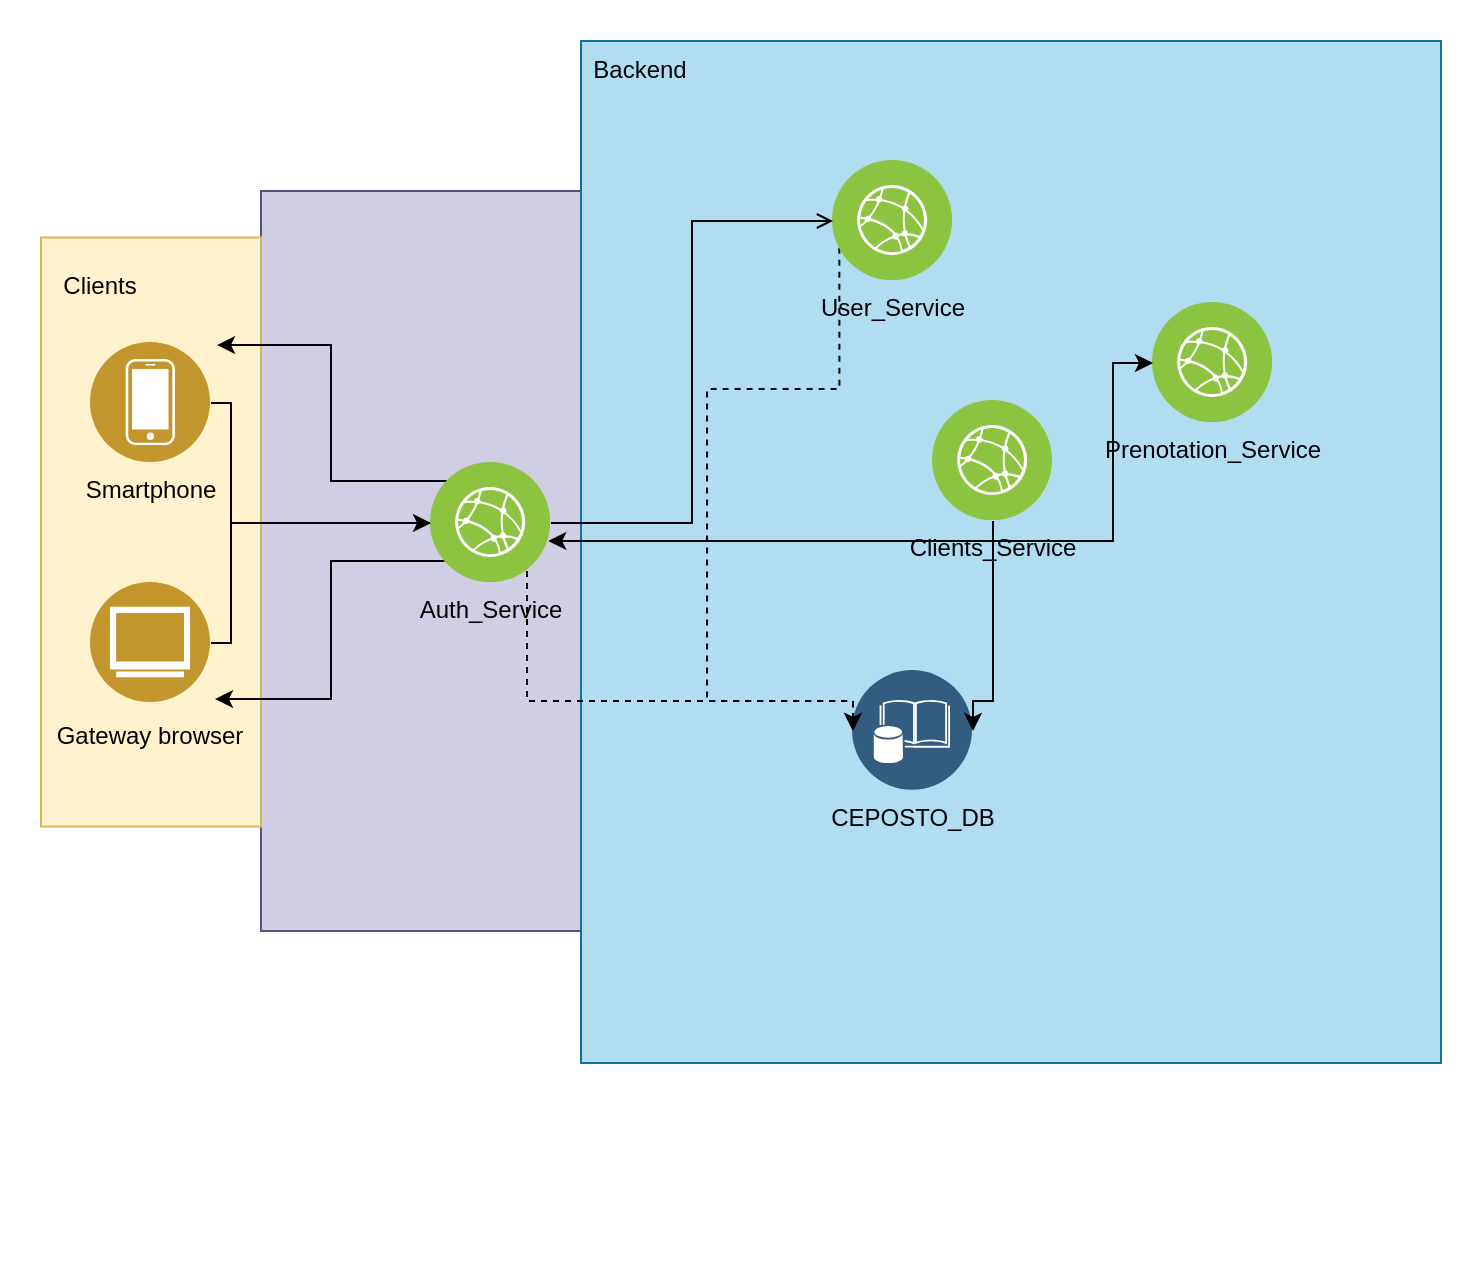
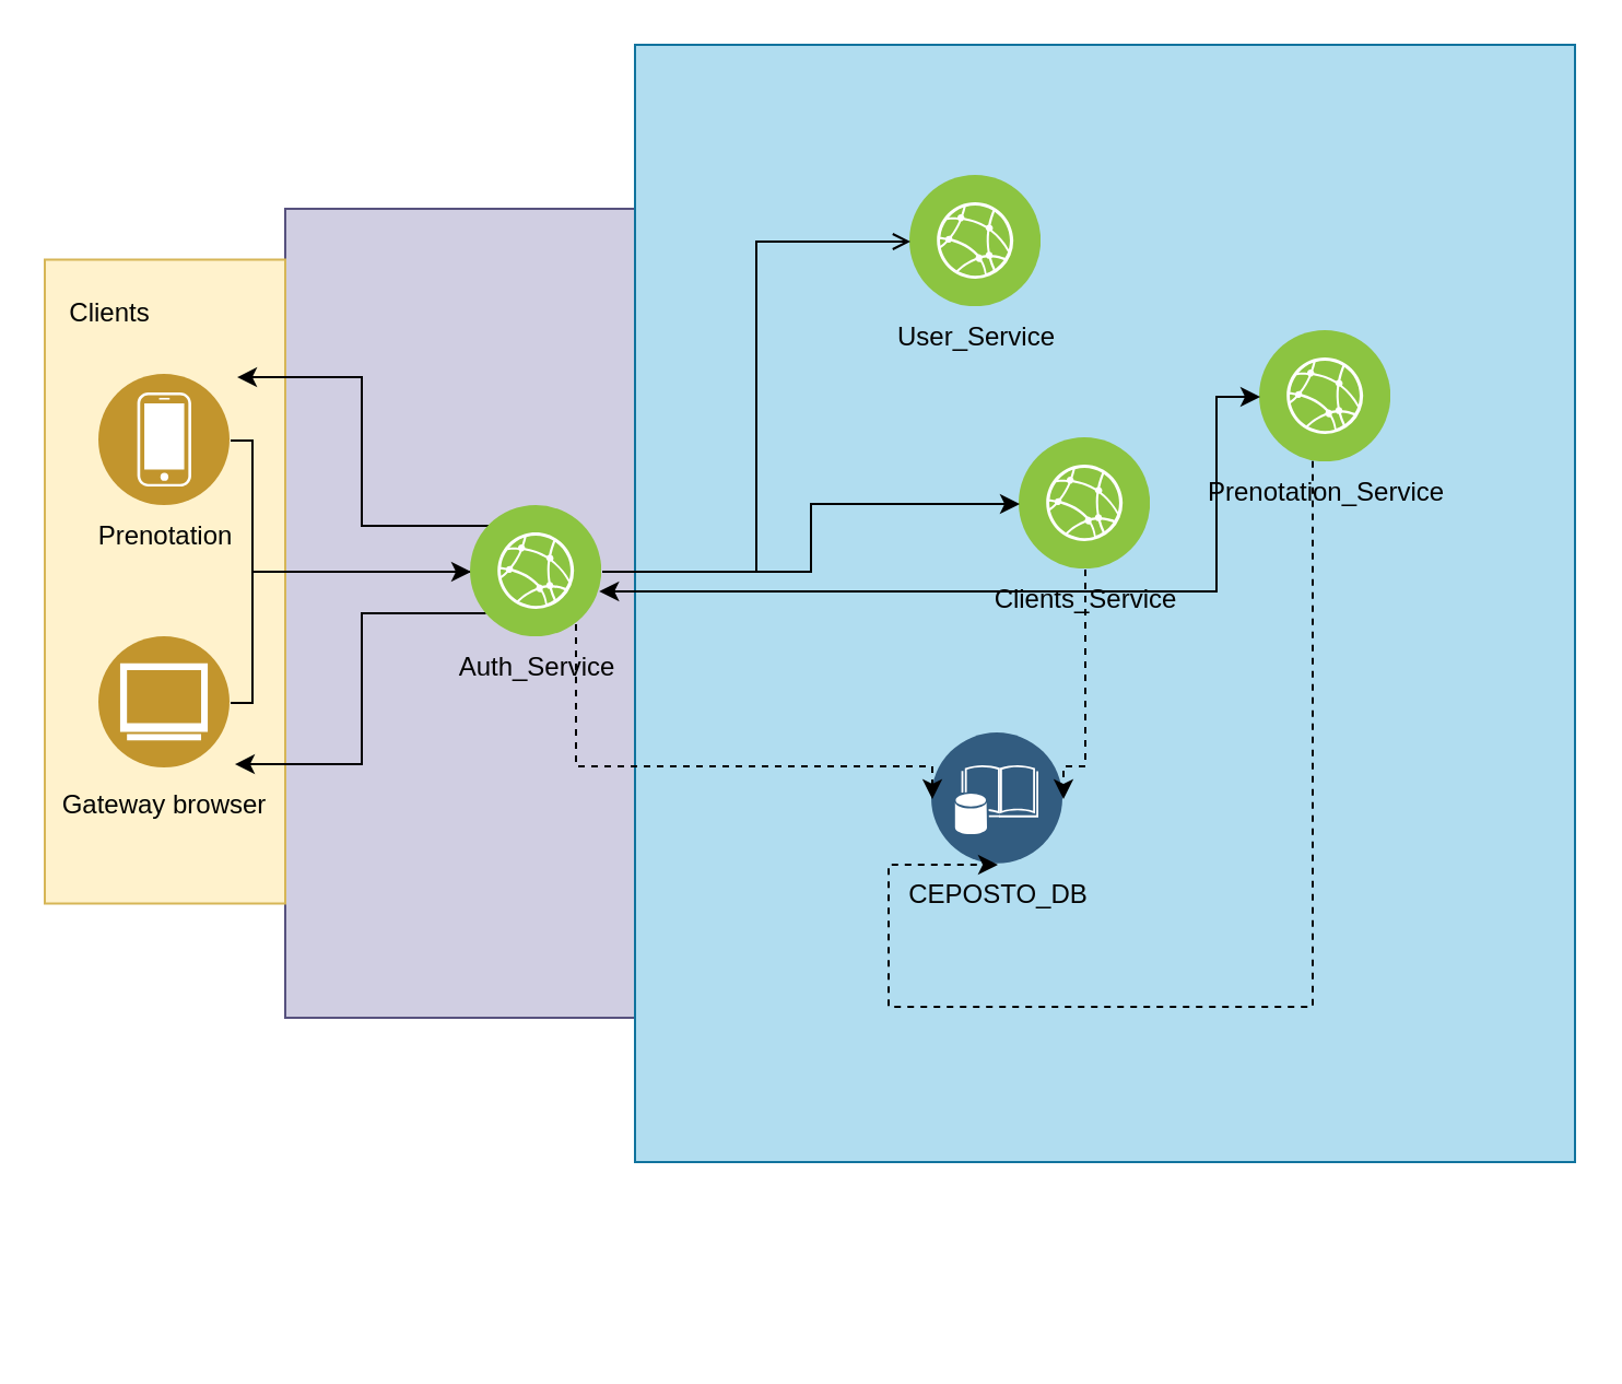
  <mxCell id="0" />
  <mxCell id="1" parent="0" />
  <mxCell id="2" value="" style="group" vertex="1" connectable="0" parent="1"><mxGeometry x="245" y="151" width="468" height="460" as="geometry" /></mxCell>
  <mxCell id="3" value="" style="rounded=0;whiteSpace=wrap;html=1;fillColor=#d0cee2;strokeColor=#56517e;" vertex="1" parent="2"><mxGeometry x="-115" y="-56" width="160" height="370" as="geometry" /></mxCell>
  <mxCell id="4" value="" style="rounded=0;whiteSpace=wrap;html=1;labelBackgroundColor=none;fillColor=#fff2cc;strokeColor=#d6b656;" vertex="1" parent="2"><mxGeometry x="-225" y="-32.75" width="110" height="294.5" as="geometry" /></mxCell>
  <mxCell id="5" value="" style="rounded=0;whiteSpace=wrap;html=1;labelBackgroundColor=none;fillColor=#b1ddf0;strokeColor=#10739e;" vertex="1" parent="2"><mxGeometry x="45" y="-131" width="430" height="511" as="geometry" /></mxCell>
- <mxCell id="6" style="edgeStyle=orthogonalEdgeStyle;rounded=0;orthogonalLoop=1;jettySize=auto;html=1;dashed=1;exitX=0;exitY=0.75;exitDx=0;exitDy=0;entryX=0;entryY=0.5;entryDx=0;entryDy=0;" edge="1" parent="2" source="8" target="7"><mxGeometry relative="1" as="geometry"><mxPoint x="108" y="279" as="targetPoint" /><Array as="points"><mxPoint x="174" y="43" /><mxPoint x="108" y="43" /><mxPoint x="108" y="199" /></Array></mxGeometry></mxCell>
  <mxCell id="7" value="CEPOSTO_DB" style="aspect=fixed;perimeter=ellipsePerimeter;html=1;align=center;shadow=0;dashed=0;image;image=img/lib/ibm/data/enterprise_data.svg;labelBackgroundColor=none;strokeColor=#666666;strokeWidth=3;fillColor=#C2952D;gradientColor=none;fontSize=12;fontColor=#030303;" vertex="1" parent="2"><mxGeometry x="181" y="184" width="60" height="60" as="geometry" /></mxCell>
  <mxCell id="8" value="User_Service" style="aspect=fixed;perimeter=ellipsePerimeter;html=1;align=center;shadow=0;dashed=0;image;image=img/lib/ibm/infrastructure/edge_services.svg;labelBackgroundColor=none;strokeColor=#666666;strokeWidth=3;fillColor=#C2952D;gradientColor=none;fontSize=12;fontColor=#030303;" vertex="1" parent="2"><mxGeometry x="171" y="-71" width="60" height="60" as="geometry" /></mxCell>
  <mxCell id="9" value="Prenotation_Service" style="aspect=fixed;perimeter=ellipsePerimeter;html=1;align=center;shadow=0;dashed=0;image;image=img/lib/ibm/infrastructure/edge_services.svg;labelBackgroundColor=none;strokeColor=#666666;strokeWidth=3;fillColor=#C2952D;gradientColor=none;fontSize=12;fontColor=#030303;" vertex="1" parent="2"><mxGeometry x="331" width="60" height="60" as="geometry" /></mxCell>
+ <mxCell id="10" style="edgeStyle=orthogonalEdgeStyle;rounded=0;orthogonalLoop=1;jettySize=auto;html=1;dashed=1;entryX=0.5;entryY=1;entryDx=0;entryDy=0;" edge="1" parent="2" source="9" target="7"><mxGeometry relative="1" as="geometry"><mxPoint x="138" y="309" as="targetPoint" /><Array as="points"><mxPoint x="355" y="309" /><mxPoint x="161" y="309" /></Array></mxGeometry></mxCell>
  <mxCell id="11" value="Clients_Service" style="aspect=fixed;perimeter=ellipsePerimeter;html=1;align=center;shadow=0;dashed=0;image;image=img/lib/ibm/infrastructure/edge_services.svg;labelBackgroundColor=none;strokeColor=#666666;strokeWidth=3;fillColor=#C2952D;gradientColor=none;fontSize=12;fontColor=#030303;" vertex="1" parent="2"><mxGeometry x="221" y="49" width="60" height="60" as="geometry" /></mxCell>
- <mxCell id="12" style="edgeStyle=orthogonalEdgeStyle;rounded=0;orthogonalLoop=1;jettySize=auto;html=1;dashed=0;entryX=1;entryY=0.5;entryDx=0;entryDy=0;" edge="1" parent="2" source="11" target="7"><mxGeometry relative="1" as="geometry"><mxPoint x="138" y="309" as="targetPoint" /><Array as="points"><mxPoint x="251" y="199" /></Array></mxGeometry></mxCell>
+ <mxCell id="12" style="edgeStyle=orthogonalEdgeStyle;rounded=0;orthogonalLoop=1;jettySize=auto;html=1;dashed=1;entryX=1;entryY=0.5;entryDx=0;entryDy=0;" edge="1" parent="2" source="11" target="7"><mxGeometry relative="1" as="geometry"><mxPoint x="138" y="309" as="targetPoint" /><Array as="points"><mxPoint x="251" y="199" /></Array></mxGeometry></mxCell>
  <mxCell id="13" style="edgeStyle=orthogonalEdgeStyle;rounded=0;orthogonalLoop=1;jettySize=auto;html=1;fontColor=#030303;startArrow=classic;startFill=1;strokeColor=#000000;" edge="1" parent="1" source="20"><mxGeometry relative="1" as="geometry"><mxPoint x="576" y="181" as="targetPoint" /><Array as="points"><mxPoint x="556" y="270" /><mxPoint x="556" y="181" /></Array></mxGeometry></mxCell>
+ <mxCell id="14" style="edgeStyle=orthogonalEdgeStyle;rounded=0;orthogonalLoop=1;jettySize=auto;html=1;entryX=0;entryY=0.5;entryDx=0;entryDy=0;fontColor=#030303;strokeColor=#000000;" edge="1" parent="1" source="20" target="11"><mxGeometry relative="1" as="geometry" /></mxCell>
  <mxCell id="15" style="edgeStyle=orthogonalEdgeStyle;rounded=0;orthogonalLoop=1;jettySize=auto;html=1;entryX=0;entryY=0.5;entryDx=0;entryDy=0;fontColor=#030303;strokeColor=#000000;endArrow=open;" edge="1" parent="1" source="20" target="8"><mxGeometry relative="1" as="geometry" /></mxCell>
  <mxCell id="16" value="" style="edgeStyle=orthogonalEdgeStyle;rounded=0;orthogonalLoop=1;jettySize=auto;html=1;endArrow=none;fontColor=#030303;strokeColor=#000000;" edge="1" parent="1" source="22" target="20"><mxGeometry relative="1" as="geometry"><mxPoint x="240" y="261" as="targetPoint" /><mxPoint x="40" y="321" as="sourcePoint" /><Array as="points"><mxPoint x="115" y="321" /><mxPoint x="115" y="261" /></Array></mxGeometry></mxCell>
  <mxCell id="17" style="edgeStyle=orthogonalEdgeStyle;rounded=0;orthogonalLoop=1;jettySize=auto;html=1;entryX=1.05;entryY=0.017;entryDx=0;entryDy=0;entryPerimeter=0;fontColor=#030303;strokeColor=#000000;" edge="1" parent="1" source="20" target="21"><mxGeometry relative="1" as="geometry"><Array as="points"><mxPoint x="165" y="240" /><mxPoint x="165" y="172" /></Array></mxGeometry></mxCell>
  <mxCell id="18" style="edgeStyle=orthogonalEdgeStyle;rounded=0;orthogonalLoop=1;jettySize=auto;html=1;entryX=1.033;entryY=0.967;entryDx=0;entryDy=0;entryPerimeter=0;fontColor=#030303;strokeColor=#000000;" edge="1" parent="1" source="20" target="22"><mxGeometry relative="1" as="geometry"><Array as="points"><mxPoint x="165" y="280" /><mxPoint x="165" y="349" /></Array></mxGeometry></mxCell>
  <mxCell id="19" style="edgeStyle=orthogonalEdgeStyle;rounded=0;orthogonalLoop=1;jettySize=auto;html=1;entryX=0;entryY=0.5;entryDx=0;entryDy=0;fontColor=#030303;strokeColor=#000000;" edge="1" parent="1" source="21" target="20"><mxGeometry relative="1" as="geometry"><Array as="points"><mxPoint x="115" y="201" /><mxPoint x="115" y="261" /></Array></mxGeometry></mxCell>
  <mxCell id="20" value="Auth_Service" style="aspect=fixed;perimeter=ellipsePerimeter;html=1;align=center;shadow=0;dashed=0;image;image=img/lib/ibm/infrastructure/edge_services.svg;labelBackgroundColor=none;strokeColor=#666666;strokeWidth=3;fillColor=#C2952D;gradientColor=none;fontSize=12;fontColor=#030303;" vertex="1" parent="1"><mxGeometry x="215" y="231" width="60" height="60" as="geometry" /></mxCell>
- <mxCell id="21" value="Smartphone" style="aspect=fixed;perimeter=ellipsePerimeter;html=1;align=center;shadow=0;dashed=0;image;image=img/lib/ibm/users/device.svg;labelBackgroundColor=none;strokeColor=#666666;strokeWidth=3;fillColor=#C2952D;gradientColor=none;fontSize=12;fontColor=#030303;labelBorderColor=none;" vertex="1" parent="1"><mxGeometry x="45" y="171" width="60" height="60" as="geometry" /></mxCell>
+ <mxCell id="21" value="Prenotation" style="aspect=fixed;perimeter=ellipsePerimeter;html=1;align=center;shadow=0;dashed=0;image;image=img/lib/ibm/users/device.svg;labelBackgroundColor=none;strokeColor=#666666;strokeWidth=3;fillColor=#C2952D;gradientColor=none;fontSize=12;fontColor=#030303;labelBorderColor=none;" vertex="1" parent="1"><mxGeometry x="45" y="171" width="60" height="60" as="geometry" /></mxCell>
  <mxCell id="22" value="Gateway browser" style="aspect=fixed;perimeter=ellipsePerimeter;align=center;shadow=0;dashed=0;fontColor=#030303;fontSize=12;spacingTop=3;image;image=img/lib/ibm/users/browser.svg;labelBorderColor=none;labelBackgroundColor=none;" vertex="1" parent="1"><mxGeometry x="45" y="291" width="60" height="60" as="geometry" /></mxCell>
- <mxCell id="23" value="Backend" style="text;html=1;strokeColor=none;fillColor=none;align=center;verticalAlign=middle;whiteSpace=wrap;rounded=0;labelBackgroundColor=none;labelBorderColor=none;fontColor=#030303;" vertex="1" parent="1"><mxGeometry x="290" y="20" width="60" height="30" as="geometry" /></mxCell>
  <mxCell id="24" value="Clients" style="text;html=1;strokeColor=none;fillColor=none;align=center;verticalAlign=middle;whiteSpace=wrap;rounded=0;labelBackgroundColor=none;labelBorderColor=none;fontColor=#030303;" vertex="1" parent="1"><mxGeometry x="20" y="128.25" width="60" height="30" as="geometry" /></mxCell>
  <mxCell id="25" style="edgeStyle=orthogonalEdgeStyle;rounded=0;orthogonalLoop=1;jettySize=auto;html=1;dashed=1;entryX=0;entryY=0.5;entryDx=0;entryDy=0;" edge="1" parent="1" source="20" target="7"><mxGeometry relative="1" as="geometry"><mxPoint x="353" y="430" as="targetPoint" /><Array as="points"><mxPoint x="263" y="350" /></Array></mxGeometry></mxCell>
